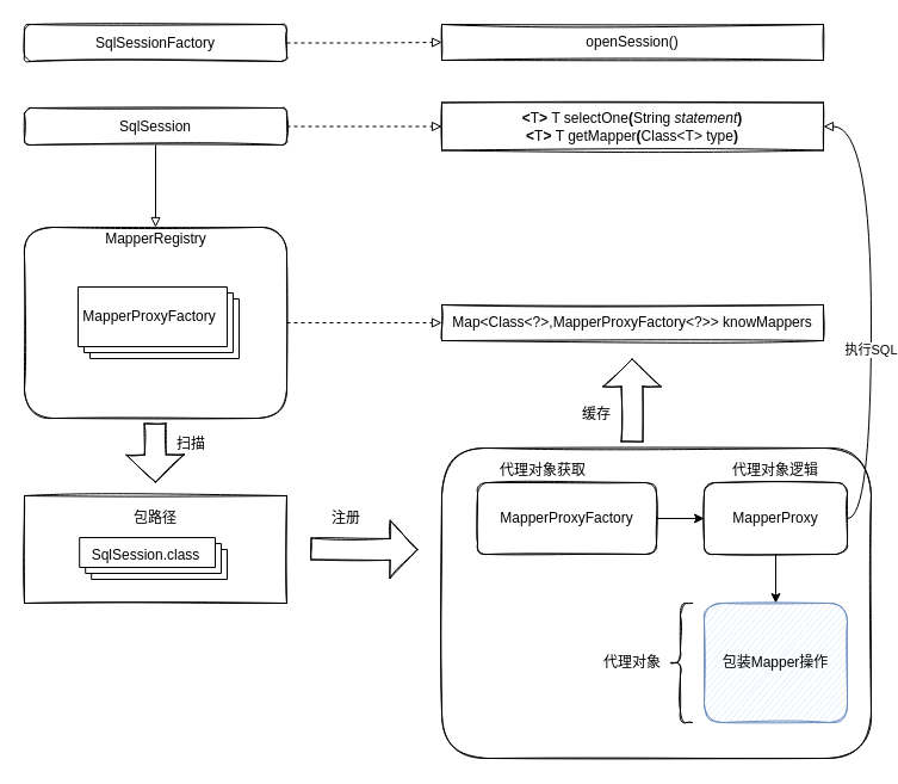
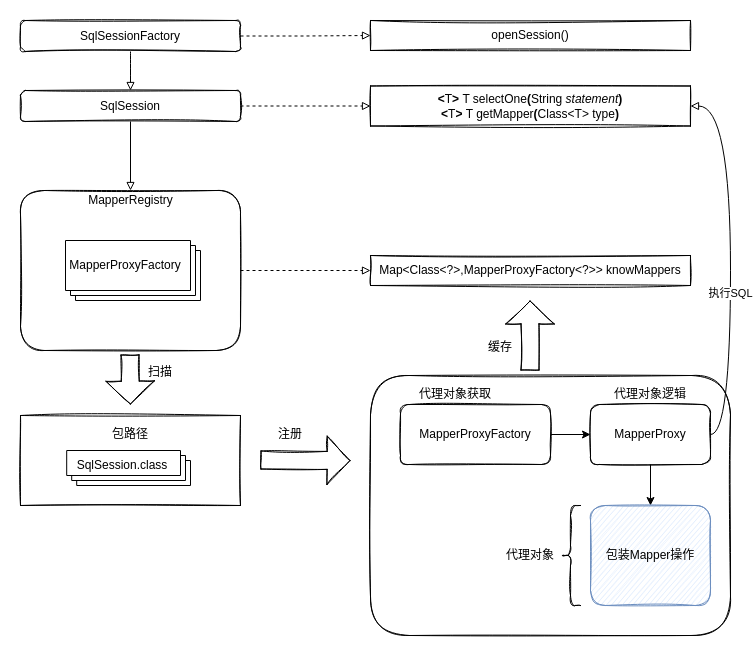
  <mxCell id="0" />
  <mxCell id="1" parent="0" />
  <mxCell id="2" value="" style="rounded=0;whiteSpace=wrap;html=1;labelBackgroundColor=#FFFFFF;sketch=1;fontFamily=Helvetica;fontSize=12;fontColor=#000000;" vertex="1" parent="1"><mxGeometry x="20" y="415" width="220" height="90" as="geometry" /></mxCell>
  <mxCell id="3" value="" style="whiteSpace=wrap;html=1;fillColor=none;strokeColor=#000000;rounded=1;glass=0;sketch=1;fillStyle=dashed;" vertex="1" parent="1"><mxGeometry x="370" y="375" width="360" height="260" as="geometry" /></mxCell>
  <mxCell id="4" value="" style="edgeStyle=orthogonalEdgeStyle;rounded=0;orthogonalLoop=1;jettySize=auto;html=1;" edge="1" parent="1" source="7" target="10"><mxGeometry relative="1" as="geometry" /></mxCell>
  <mxCell id="5" style="edgeStyle=orthogonalEdgeStyle;rounded=0;orthogonalLoop=1;jettySize=auto;html=1;exitX=1;exitY=0.5;exitDx=0;exitDy=0;entryX=1;entryY=0.5;entryDx=0;entryDy=0;curved=1;endArrow=block;endFill=0;" edge="1" parent="1" source="7" target="32"><mxGeometry relative="1" as="geometry" /></mxCell>
  <mxCell id="6" value="执行SQL" style="edgeLabel;html=1;align=center;verticalAlign=middle;resizable=0;points=[];" connectable="0" vertex="1" parent="5"><mxGeometry x="-0.166" y="1" relative="1" as="geometry"><mxPoint as="offset" /></mxGeometry></mxCell>
  <mxCell id="7" value="MapperProxy" style="rounded=1;whiteSpace=wrap;html=1;glass=0;sketch=1;fillStyle=dashed;fillColor=none;strokeColor=#000000;" vertex="1" parent="1"><mxGeometry x="590" y="404" width="120" height="60" as="geometry" /></mxCell>
  <mxCell id="8" style="edgeStyle=orthogonalEdgeStyle;rounded=0;orthogonalLoop=1;jettySize=auto;html=1;exitX=1;exitY=0.5;exitDx=0;exitDy=0;entryX=0;entryY=0.5;entryDx=0;entryDy=0;" edge="1" parent="1" source="9" target="7"><mxGeometry relative="1" as="geometry" /></mxCell>
  <mxCell id="9" value="MapperProxyFactory" style="rounded=1;whiteSpace=wrap;html=1;glass=0;sketch=1;fillStyle=hachure;fillColor=none;strokeColor=#000000;" vertex="1" parent="1"><mxGeometry x="400" y="404" width="150" height="60" as="geometry" /></mxCell>
  <mxCell id="10" value="包装Mapper操作" style="whiteSpace=wrap;html=1;fillColor=#dae8fc;strokeColor=#6c8ebf;rounded=1;glass=0;sketch=1;fillStyle=hachure;" vertex="1" parent="1"><mxGeometry x="590" y="505" width="120" height="100" as="geometry" /></mxCell>
  <mxCell id="11" value="" style="shape=curlyBracket;whiteSpace=wrap;html=1;rounded=1;flipH=1;glass=0;sketch=1;fillStyle=dashed;strokeColor=#000000;fillColor=none;direction=west;" vertex="1" parent="1"><mxGeometry x="560" y="505" width="20" height="100" as="geometry" /></mxCell>
  <mxCell id="12" value="代理对象" style="text;html=1;strokeColor=none;fillColor=none;align=center;verticalAlign=middle;whiteSpace=wrap;rounded=0;glass=0;sketch=1;fillStyle=dashed;" vertex="1" parent="1"><mxGeometry x="500" y="540" width="60" height="30" as="geometry" /></mxCell>
  <mxCell id="13" value="代理对象逻辑" style="text;html=1;strokeColor=none;fillColor=none;align=center;verticalAlign=middle;whiteSpace=wrap;rounded=0;glass=0;sketch=1;fillStyle=dashed;" vertex="1" parent="1"><mxGeometry x="600" y="384" width="100" height="20" as="geometry" /></mxCell>
  <mxCell id="14" value="代理对象获取" style="text;html=1;strokeColor=none;fillColor=none;align=center;verticalAlign=middle;whiteSpace=wrap;rounded=0;glass=0;sketch=1;fillStyle=dashed;" vertex="1" parent="1"><mxGeometry x="405" y="384" width="100" height="20" as="geometry" /></mxCell>
  <mxCell id="15" value="" style="group;sketch=1;" connectable="0" vertex="1" parent="1"><mxGeometry x="20" y="190" width="220" height="160" as="geometry" /></mxCell>
  <mxCell id="16" value="" style="rounded=1;whiteSpace=wrap;html=1;glass=0;sketch=1;fillStyle=hachure;fillColor=none;strokeColor=#000000;" vertex="1" parent="15"><mxGeometry width="220" height="160" as="geometry" /></mxCell>
  <mxCell id="17" value="MapperRegistry" style="text;html=1;strokeColor=none;fillColor=none;align=center;verticalAlign=middle;whiteSpace=wrap;rounded=0;glass=0;sketch=1;fillStyle=dashed;" vertex="1" parent="15"><mxGeometry x="27.5" width="165" height="20" as="geometry" /></mxCell>
  <mxCell id="18" value="" style="group" connectable="0" vertex="1" parent="15"><mxGeometry x="40" y="50" width="140" height="60" as="geometry" /></mxCell>
  <mxCell id="19" value="" style="verticalLabelPosition=bottom;verticalAlign=top;html=1;shape=mxgraph.basic.layered_rect;dx=10;outlineConnect=0;" vertex="1" parent="18"><mxGeometry x="5" width="135" height="60" as="geometry" /></mxCell>
  <mxCell id="20" value="MapperProxyFactory" style="text;html=1;strokeColor=none;fillColor=none;align=center;verticalAlign=middle;whiteSpace=wrap;rounded=0;glass=0;sketch=1;fillStyle=dashed;" vertex="1" parent="18"><mxGeometry y="15" width="130" height="20" as="geometry" /></mxCell>
  <mxCell id="21" value="" style="group;sketch=1;" connectable="0" vertex="1" parent="1"><mxGeometry x="60" y="450" width="130" height="35" as="geometry" /></mxCell>
  <mxCell id="22" value="" style="verticalLabelPosition=bottom;verticalAlign=top;html=1;shape=mxgraph.basic.layered_rect;dx=10;outlineConnect=0;" vertex="1" parent="21"><mxGeometry x="6.19" width="123.81" height="35" as="geometry" /></mxCell>
  <mxCell id="23" value="SqlSession.class" style="text;html=1;strokeColor=none;fillColor=none;align=center;verticalAlign=middle;whiteSpace=wrap;rounded=0;glass=0;sketch=1;fillStyle=dashed;" vertex="1" parent="21"><mxGeometry y="8.75" width="123.81" height="11.667" as="geometry" /></mxCell>
  <mxCell id="24" value="" style="shape=flexArrow;endArrow=classic;html=1;rounded=0;curved=1;width=18;endSize=7.3;endWidth=29.414;sketch=1;" edge="1" parent="1"><mxGeometry width="50" height="50" relative="1" as="geometry"><mxPoint x="129.5" y="354" as="sourcePoint" /><mxPoint x="130" y="404" as="targetPoint" /></mxGeometry></mxCell>
  <mxCell id="25" style="edgeStyle=orthogonalEdgeStyle;rounded=0;orthogonalLoop=1;jettySize=auto;html=1;exitX=0.5;exitY=1;exitDx=0;exitDy=0;entryX=0.5;entryY=0;entryDx=0;entryDy=0;endArrow=block;endFill=0;" edge="1" parent="1" source="27" target="17"><mxGeometry relative="1" as="geometry" /></mxCell>
  <mxCell id="26" style="edgeStyle=orthogonalEdgeStyle;rounded=0;orthogonalLoop=1;jettySize=auto;html=1;exitX=1;exitY=0.5;exitDx=0;exitDy=0;entryX=0;entryY=0.5;entryDx=0;entryDy=0;fontFamily=Helvetica;fontSize=12;fontColor=#000000;endArrow=block;endFill=0;dashed=1;" edge="1" parent="1" source="27" target="32"><mxGeometry relative="1" as="geometry" /></mxCell>
  <mxCell id="27" value="SqlSession" style="rounded=1;whiteSpace=wrap;html=1;glass=0;sketch=1;fillStyle=hachure;fillColor=none;strokeColor=#000000;" vertex="1" parent="1"><mxGeometry x="20" y="90" width="220" height="31" as="geometry" /></mxCell>
+ <mxCell id="28" style="edgeStyle=orthogonalEdgeStyle;curved=1;rounded=0;orthogonalLoop=1;jettySize=auto;html=1;exitX=0.5;exitY=1;exitDx=0;exitDy=0;entryX=0.5;entryY=0;entryDx=0;entryDy=0;endArrow=block;endFill=0;" edge="1" parent="1" source="30" target="27"><mxGeometry relative="1" as="geometry" /></mxCell>
  <mxCell id="29" style="edgeStyle=orthogonalEdgeStyle;rounded=0;orthogonalLoop=1;jettySize=auto;html=1;exitX=1;exitY=0.5;exitDx=0;exitDy=0;entryX=0;entryY=0.5;entryDx=0;entryDy=0;fontFamily=Helvetica;fontSize=12;fontColor=#000000;endArrow=block;endFill=0;dashed=1;" edge="1" parent="1" source="30" target="31"><mxGeometry relative="1" as="geometry" /></mxCell>
  <mxCell id="30" value="SqlSessionFactory" style="rounded=1;whiteSpace=wrap;html=1;glass=0;sketch=1;fillStyle=hachure;fillColor=none;strokeColor=#000000;" vertex="1" parent="1"><mxGeometry x="20" y="20" width="220" height="31" as="geometry" /></mxCell>
  <mxCell id="31" value="openSession()" style="rounded=0;whiteSpace=wrap;html=1;sketch=1;" vertex="1" parent="1"><mxGeometry x="370" y="20" width="320" height="30" as="geometry" /></mxCell>
  <mxCell id="32" value="&lt;pre&gt;&lt;span style=&quot;background-color: rgb(255, 255, 255);&quot;&gt;&lt;font style=&quot;font-size: 12px;&quot; face=&quot;Helvetica&quot;&gt;&lt;span style=&quot;font-weight: bold;&quot;&gt;&amp;lt;&lt;/span&gt;T&lt;span style=&quot;font-weight: bold;&quot;&gt;&amp;gt; &lt;/span&gt;T selectOne&lt;span style=&quot;font-weight: bold;&quot;&gt;(&lt;/span&gt;String &lt;span style=&quot;font-style: italic;&quot;&gt;statement&lt;/span&gt;&lt;span style=&quot;font-weight: bold;&quot;&gt;)&lt;br&gt;&lt;/span&gt;&lt;/font&gt;&lt;/span&gt;&lt;span style=&quot;background-color: rgb(255, 255, 255);&quot;&gt;&lt;font style=&quot;font-size: 12px;&quot; face=&quot;Helvetica&quot;&gt;&lt;span style=&quot;font-weight: bold;&quot;&gt;&amp;lt;&lt;/span&gt;T&lt;span style=&quot;font-weight: bold;&quot;&gt;&amp;gt; &lt;/span&gt;T getMapper&lt;span style=&quot;font-weight: bold;&quot;&gt;(&lt;/span&gt;Class&amp;lt;T&amp;gt; type&lt;span style=&quot;font-weight: bold;&quot;&gt;)&lt;/span&gt;&lt;/font&gt;&lt;/span&gt;&lt;span style=&quot;background-color: rgb(255, 255, 255);&quot;&gt;&lt;font style=&quot;font-size: 12px;&quot; face=&quot;Helvetica&quot;&gt;&lt;span style=&quot;font-weight: bold;&quot;&gt;&lt;/span&gt;&lt;/font&gt;&lt;/span&gt;&lt;/pre&gt;" style="rounded=0;whiteSpace=wrap;html=1;sketch=1;" vertex="1" parent="1"><mxGeometry x="370" y="85.5" width="320" height="40" as="geometry" /></mxCell>
  <mxCell id="33" value="Map&amp;lt;Class&amp;lt;?&amp;gt;,MapperProxyFactory&amp;lt;?&amp;gt;&amp;gt; knowMappers" style="rounded=0;whiteSpace=wrap;html=1;sketch=1;" vertex="1" parent="1"><mxGeometry x="370" y="255" width="320" height="30" as="geometry" /></mxCell>
  <mxCell id="34" style="edgeStyle=orthogonalEdgeStyle;rounded=0;orthogonalLoop=1;jettySize=auto;html=1;exitX=1;exitY=0.5;exitDx=0;exitDy=0;entryX=0;entryY=0.5;entryDx=0;entryDy=0;dashed=1;fontFamily=Helvetica;fontSize=12;fontColor=#000000;endArrow=block;endFill=0;" edge="1" parent="1" source="16" target="33"><mxGeometry relative="1" as="geometry" /></mxCell>
  <mxCell id="35" value="扫描" style="text;html=1;strokeColor=none;fillColor=none;align=center;verticalAlign=middle;whiteSpace=wrap;rounded=0;labelBackgroundColor=#FFFFFF;sketch=1;fontFamily=Helvetica;fontSize=12;fontColor=#000000;" vertex="1" parent="1"><mxGeometry x="140" y="359" width="40" height="25" as="geometry" /></mxCell>
  <mxCell id="36" value="包路径" style="text;html=1;strokeColor=none;fillColor=none;align=center;verticalAlign=middle;whiteSpace=wrap;rounded=0;labelBackgroundColor=#FFFFFF;sketch=1;fontFamily=Helvetica;fontSize=12;fontColor=#000000;" vertex="1" parent="1"><mxGeometry x="100" y="421.5" width="60" height="25" as="geometry" /></mxCell>
  <mxCell id="37" value="" style="shape=flexArrow;endArrow=classic;html=1;rounded=0;curved=1;width=18;endSize=7.3;endWidth=29.414;sketch=1;" edge="1" parent="1"><mxGeometry width="50" height="50" relative="1" as="geometry"><mxPoint x="260" y="459.5" as="sourcePoint" /><mxPoint x="350" y="460" as="targetPoint" /></mxGeometry></mxCell>
  <mxCell id="38" value="注册" style="text;html=1;strokeColor=none;fillColor=none;align=center;verticalAlign=middle;whiteSpace=wrap;rounded=0;labelBackgroundColor=#FFFFFF;sketch=1;fontFamily=Helvetica;fontSize=12;fontColor=#000000;" vertex="1" parent="1"><mxGeometry x="270" y="421.5" width="40" height="25" as="geometry" /></mxCell>
  <mxCell id="39" value="" style="shape=flexArrow;endArrow=classic;html=1;rounded=0;curved=1;width=18;endSize=7.3;endWidth=29.414;sketch=1;" edge="1" parent="1"><mxGeometry width="50" height="50" relative="1" as="geometry"><mxPoint x="529.5" y="370" as="sourcePoint" /><mxPoint x="529.5" y="300" as="targetPoint" /></mxGeometry></mxCell>
  <mxCell id="40" value="缓存" style="text;html=1;strokeColor=none;fillColor=none;align=center;verticalAlign=middle;whiteSpace=wrap;rounded=0;labelBackgroundColor=#FFFFFF;sketch=1;fontFamily=Helvetica;fontSize=12;fontColor=#000000;" vertex="1" parent="1"><mxGeometry x="480" y="334" width="40" height="25" as="geometry" /></mxCell>
